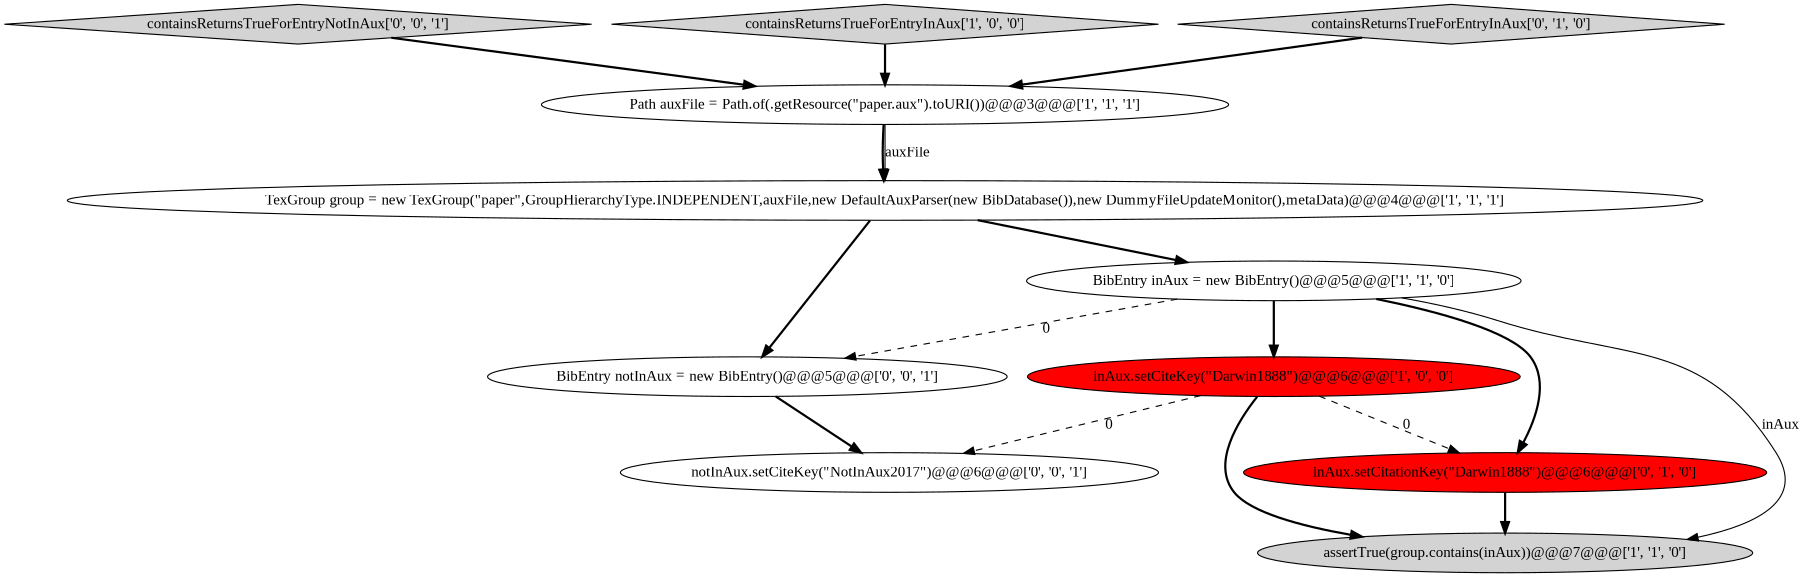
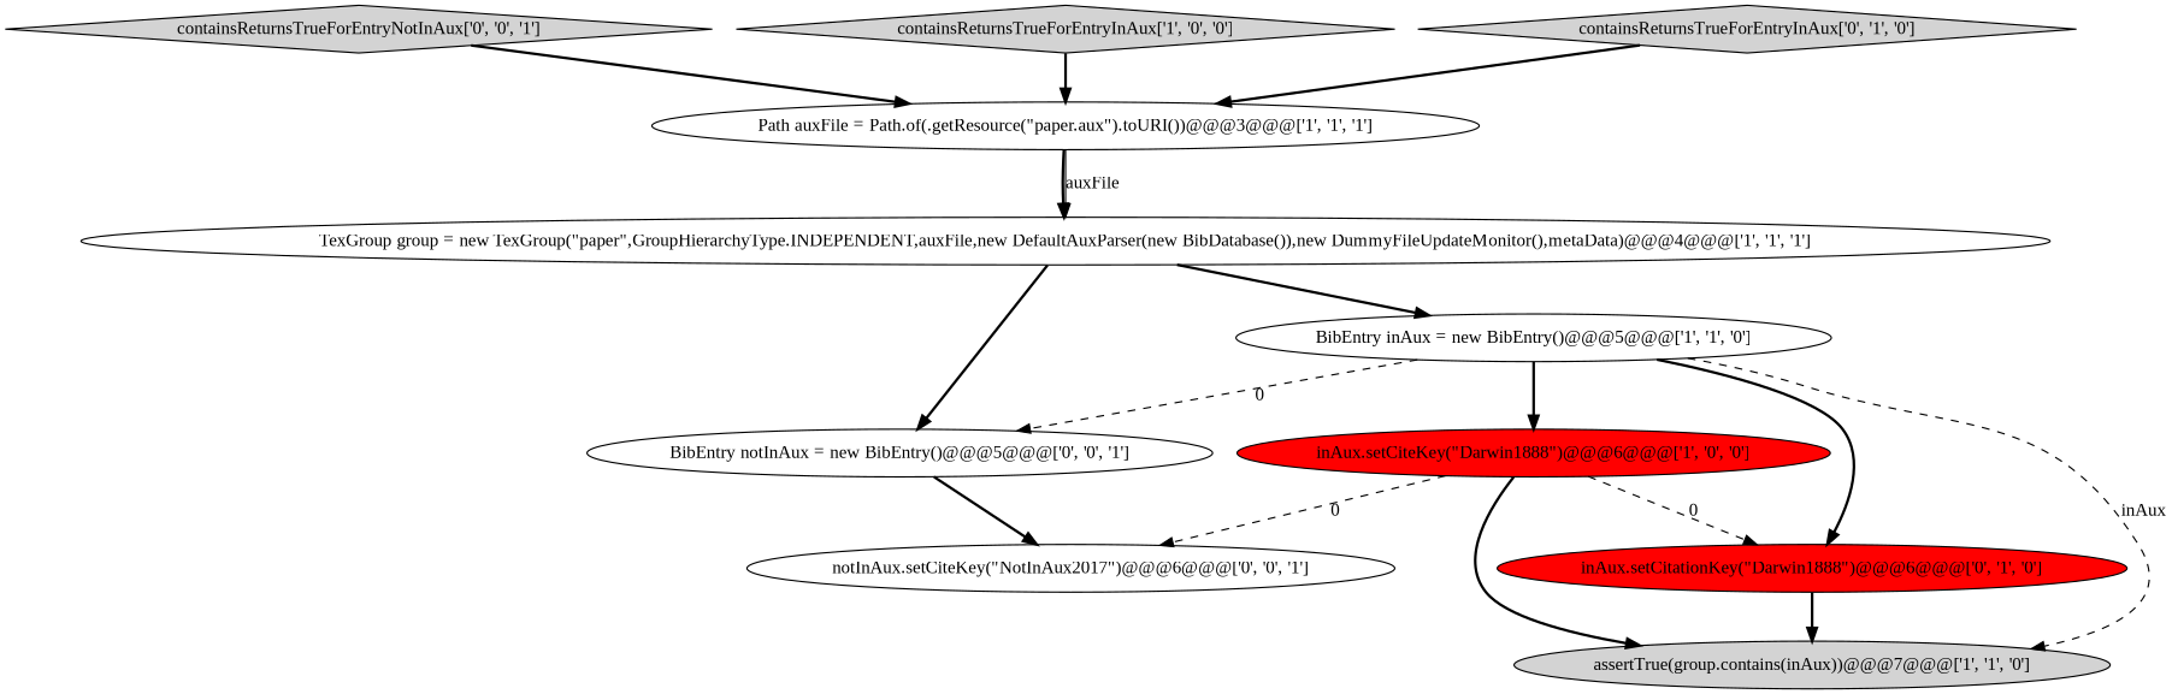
  digraph {
    fontname="Liberation Serif"
    node [fillcolor=white fontname="Liberation Serif" shape=ellipse style=filled]
    edge [fontname="Liberation Serif" style=bold]
    n1 [label="Path auxFile = Path.of(.getResource(\"paper.aux\").toURI())@@@3@@@['1', '1', '1']"]
    n2 [label="TexGroup group = new TexGroup(\"paper\",GroupHierarchyType.INDEPENDENT,auxFile,new DefaultAuxParser(new BibDatabase()),new DummyFileUpdateMonitor(),metaData)@@@4@@@['1', '1', '1']"]
    n3 [label="BibEntry inAux = new BibEntry()@@@5@@@['1', '1', '0']"]
    n4 [label="BibEntry notInAux = new BibEntry()@@@5@@@['0', '0', '1']"]
    n5 [fillcolor=lightgray label="containsReturnsTrueForEntryNotInAux['0', '0', '1']" shape=diamond]
    n6 [fillcolor=red label="inAux.setCitationKey(\"Darwin1888\")@@@6@@@['0', '1', '0']"]
    n7 [fillcolor=red label="inAux.setCiteKey(\"Darwin1888\")@@@6@@@['1', '0', '0']"]
    n8 [fillcolor=lightgray label="assertTrue(group.contains(inAux))@@@7@@@['1', '1', '0']"]
    n9 [label="notInAux.setCiteKey(\"NotInAux2017\")@@@6@@@['0', '0', '1']"]
    n10 [fillcolor=lightgray label="containsReturnsTrueForEntryInAux['1', '0', '0']" shape=diamond]
    n11 [fillcolor=lightgray label="containsReturnsTrueForEntryInAux['0', '1', '0']" shape=diamond]
    n1 -> n2
    n1 -> n2 [label=auxFile style=solid]
    n2 -> n3
    n2 -> n4
    n3 -> n4 [label=0 style=dashed]
    n3 -> n6
    n3 -> n7
-   n3 -> n8 [label=inAux style=solid]
+   n3 -> n8 [label=inAux style=dashed]
    n4 -> n9
    n5 -> n1
    n6 -> n8
    n7 -> n6 [label=0 style=dashed]
    n7 -> n8
    n7 -> n9 [label=0 style=dashed]
    n10 -> n1
    n11 -> n1
  }
